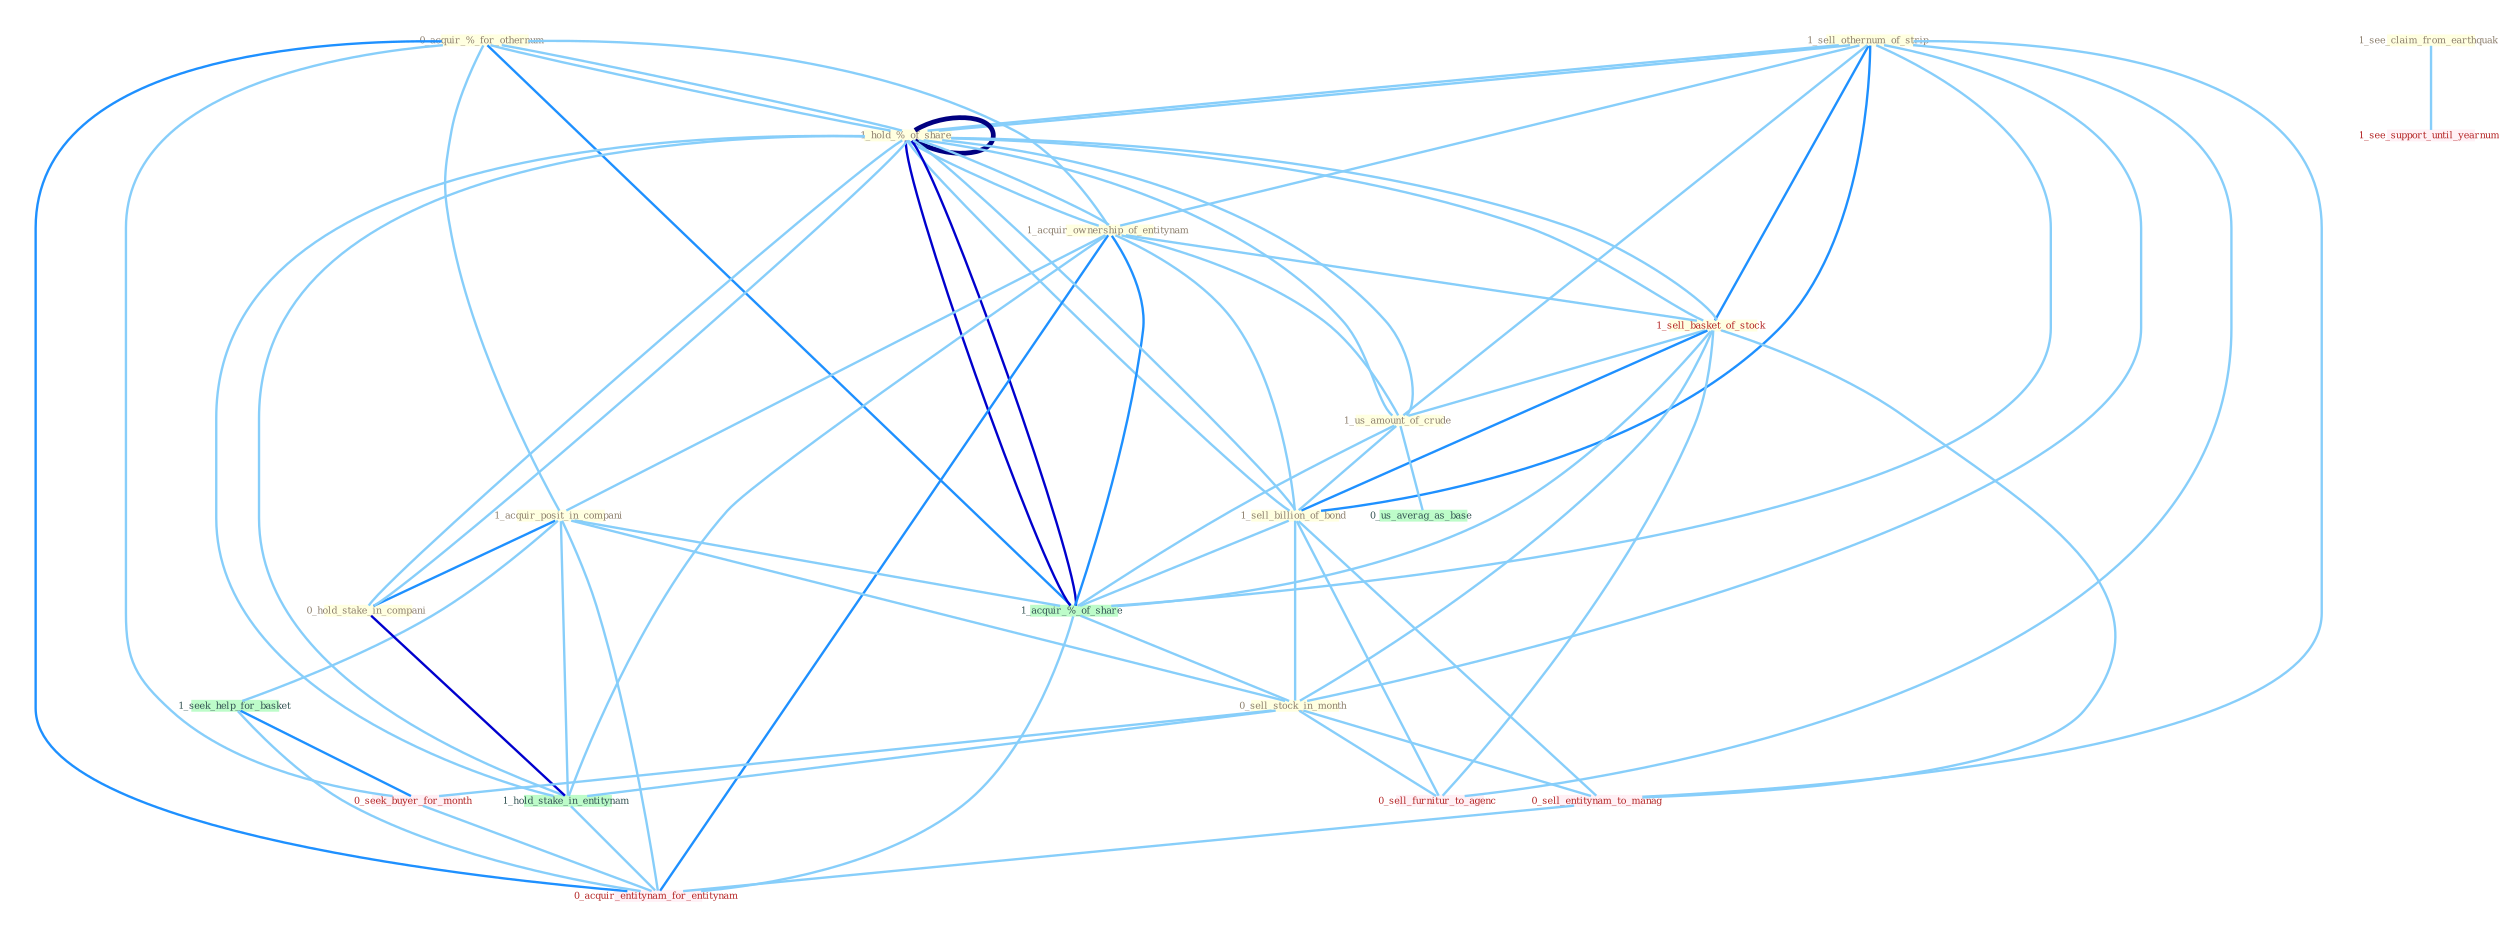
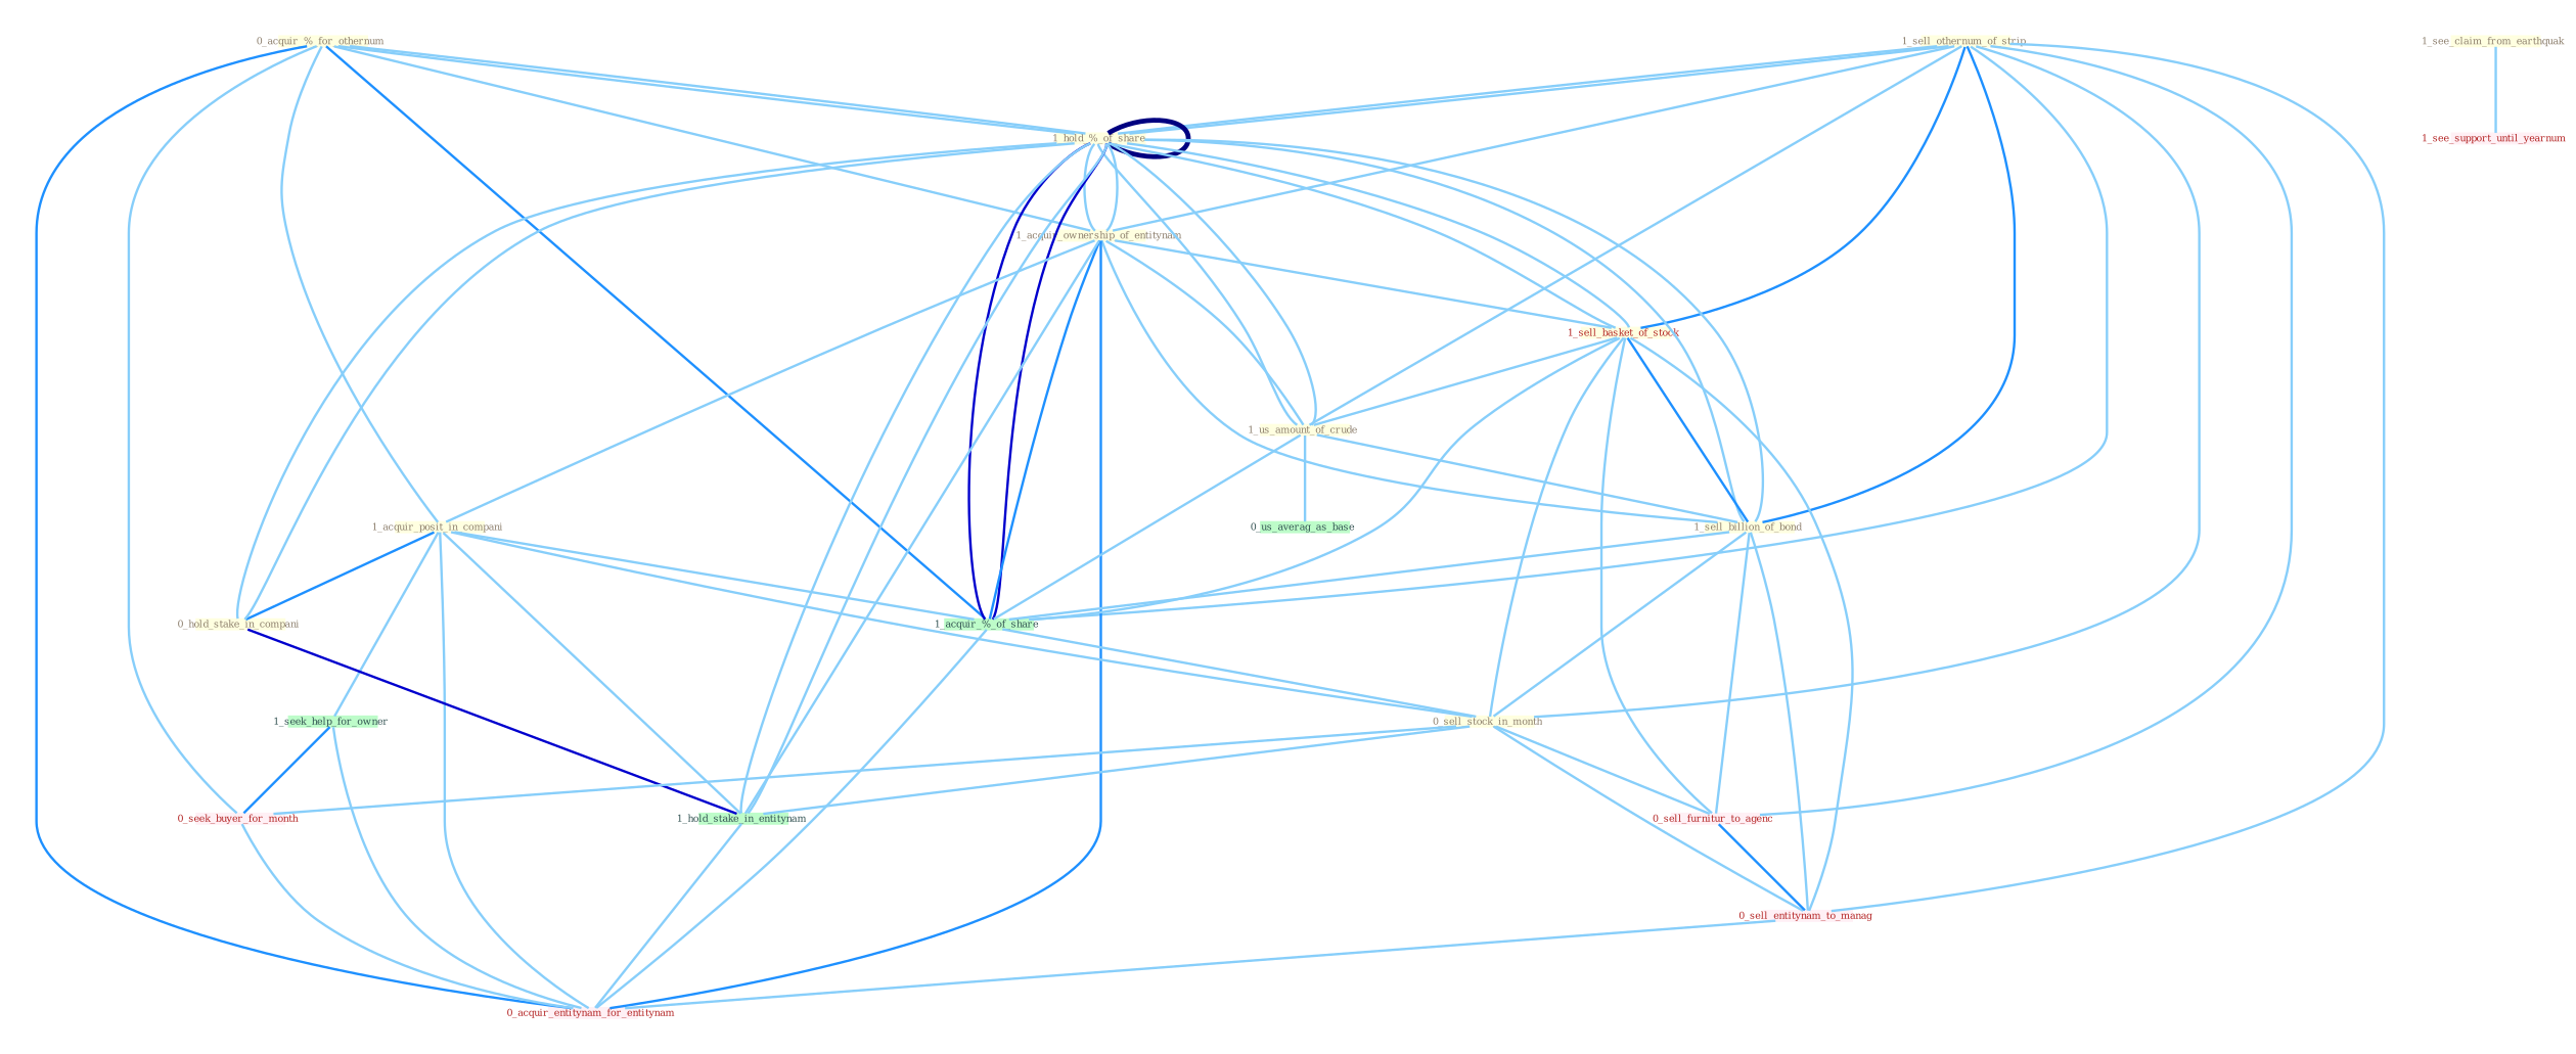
  graph {
    node [color="#ffffe0" fixedsize=true fontcolor="#8b7d6b" fontsize=4 shape=polygon style=filled]
    edge [color="#87cefa" w=1]
    "0_acquir_%_for_othernum " [height=.06 width=.5]
    "1_sell_othernum_of_strip " [height=.06 width=.5]
    "1_hold_%_of_share " [height=.06 width=.5]
    "1_see_claim_from_earthquak " [height=.06 width=.5]
    "1_acquir_ownership_of_entitynam " [height=.06 width=.5]
    "1_acquir_posit_in_compani " [height=.06 width=.5]
    "0_hold_stake_in_compani " [height=.06 width=.5]
    "1_sell_basket_of_stock " [fontcolor="#b22222" height=.06 width=.5]
    "1_us_amount_of_crude " [height=.06 width=.5]
    "1_sell_billion_of_bond " [height=.06 width=.5]
    "0_sell_stock_in_month " [height=.06 width=.5]
    "0_seek_buyer_for_month " [color="#fff0f5" fontcolor="#b22222" height=.06 width=.5]
    "1_see_support_until_yearnum " [color="#fff0f5" fontcolor="#b22222" height=.06 width=.5]
    "0_sell_furnitur_to_agenc " [color="#fff0f5" fontcolor="#b22222" height=.06 width=.5]
    "0_sell_entitynam_to_manag " [color="#fff0f5" fontcolor="#b22222" height=.06 width=.5]
    "0_acquir_entitynam_for_entitynam " [color="#fff0f5" fontcolor="#b22222" height=.06 width=.5]
    "1_acquir_%_of_share " [color="#BDFCC9" fontcolor="#2f4f4f" height=.06 width=.5]
    "1_hold_stake_in_entitynam " [color="#BDFCC9" fontcolor="#2f4f4f" height=.06 width=.5]
-   "1_seek_help_for_owner " [color="#BDFCC9" fontcolor="#2f4f4f" height=.06 width=.5 label="1_seek_help_for_basket"]
+   "1_seek_help_for_owner " [color="#BDFCC9" fontcolor="#2f4f4f" height=.06 width=.5]
    "0_us_averag_as_base " [color="#BDFCC9" fontcolor="#2f4f4f" height=.06 width=.5]
    subgraph sub_1 {
      "0_acquir_%_for_othernum "
      "1_sell_othernum_of_strip "
      "1_hold_%_of_share "
      "1_see_claim_from_earthquak "
      "1_acquir_ownership_of_entitynam "
      "1_acquir_posit_in_compani "
      "0_hold_stake_in_compani "
      "1_sell_basket_of_stock "
      "1_us_amount_of_crude "
      "1_sell_billion_of_bond "
      "0_sell_stock_in_month "
    }
    subgraph sub_2 {
      "0_seek_buyer_for_month "
      "1_see_support_until_yearnum "
      "0_sell_furnitur_to_agenc "
      "0_sell_entitynam_to_manag "
      "0_acquir_entitynam_for_entitynam "
    }
    "0_acquir_%_for_othernum " -- "1_hold_%_of_share "
    "0_acquir_%_for_othernum " -- "1_hold_%_of_share "
    "0_acquir_%_for_othernum " -- "1_acquir_ownership_of_entitynam "
    "0_acquir_%_for_othernum " -- "1_acquir_posit_in_compani "
    "0_acquir_%_for_othernum " -- "0_seek_buyer_for_month "
    "0_acquir_%_for_othernum " -- "0_acquir_entitynam_for_entitynam " [color="#1e90ff" w=2]
    "0_acquir_%_for_othernum " -- "1_acquir_%_of_share " [color="#1e90ff" w=2]
    "1_sell_othernum_of_strip " -- "1_hold_%_of_share "
    "1_sell_othernum_of_strip " -- "1_hold_%_of_share "
    "1_sell_othernum_of_strip " -- "1_acquir_ownership_of_entitynam "
    "1_sell_othernum_of_strip " -- "1_sell_basket_of_stock " [color="#1e90ff" w=2]
    "1_sell_othernum_of_strip " -- "1_us_amount_of_crude "
    "1_sell_othernum_of_strip " -- "1_sell_billion_of_bond " [color="#1e90ff" w=2]
    "1_sell_othernum_of_strip " -- "0_sell_stock_in_month "
    "1_sell_othernum_of_strip " -- "0_sell_furnitur_to_agenc "
    "1_sell_othernum_of_strip " -- "0_sell_entitynam_to_manag "
    "1_sell_othernum_of_strip " -- "1_acquir_%_of_share "
    "1_hold_%_of_share " -- "1_hold_%_of_share " [color="#000080" style=bold w=4]
    "1_hold_%_of_share " -- "1_acquir_ownership_of_entitynam "
    "1_hold_%_of_share " -- "0_hold_stake_in_compani "
    "1_hold_%_of_share " -- "1_sell_basket_of_stock "
    "1_hold_%_of_share " -- "1_us_amount_of_crude "
    "1_hold_%_of_share " -- "1_sell_billion_of_bond "
    "1_hold_%_of_share " -- "1_acquir_%_of_share " [color="#0000cd" w=3]
    "1_hold_%_of_share " -- "1_acquir_%_of_share " [color="#0000cd" w=3]
    "1_hold_%_of_share " -- "1_hold_stake_in_entitynam "
    "1_hold_%_of_share " -- "1_hold_stake_in_entitynam "
    "1_see_claim_from_earthquak " -- "1_see_support_until_yearnum "
    "1_acquir_ownership_of_entitynam " -- "1_hold_%_of_share "
    "1_acquir_ownership_of_entitynam " -- "1_acquir_posit_in_compani "
    "1_acquir_ownership_of_entitynam " -- "1_sell_basket_of_stock "
    "1_acquir_ownership_of_entitynam " -- "1_us_amount_of_crude "
    "1_acquir_ownership_of_entitynam " -- "1_sell_billion_of_bond "
    "1_acquir_ownership_of_entitynam " -- "0_acquir_entitynam_for_entitynam " [color="#1e90ff" w=2]
    "1_acquir_ownership_of_entitynam " -- "1_acquir_%_of_share " [color="#1e90ff" w=2]
    "1_acquir_ownership_of_entitynam " -- "1_hold_stake_in_entitynam "
    "1_acquir_posit_in_compani " -- "0_hold_stake_in_compani " [color="#1e90ff" w=2]
    "1_acquir_posit_in_compani " -- "0_sell_stock_in_month "
    "1_acquir_posit_in_compani " -- "0_acquir_entitynam_for_entitynam "
    "1_acquir_posit_in_compani " -- "1_acquir_%_of_share "
    "1_acquir_posit_in_compani " -- "1_hold_stake_in_entitynam "
    "1_acquir_posit_in_compani " -- "1_seek_help_for_owner "
    "0_hold_stake_in_compani " -- "1_hold_%_of_share "
    "0_hold_stake_in_compani " -- "1_hold_stake_in_entitynam " [color="#0000cd" w=3]
    "1_sell_basket_of_stock " -- "1_hold_%_of_share "
    "1_sell_basket_of_stock " -- "1_us_amount_of_crude "
    "1_sell_basket_of_stock " -- "1_sell_billion_of_bond " [color="#1e90ff" w=2]
    "1_sell_basket_of_stock " -- "0_sell_stock_in_month "
    "1_sell_basket_of_stock " -- "0_sell_furnitur_to_agenc "
    "1_sell_basket_of_stock " -- "0_sell_entitynam_to_manag "
    "1_sell_basket_of_stock " -- "1_acquir_%_of_share "
    "1_us_amount_of_crude " -- "1_hold_%_of_share "
    "1_us_amount_of_crude " -- "1_sell_billion_of_bond "
    "1_us_amount_of_crude " -- "1_acquir_%_of_share "
    "1_us_amount_of_crude " -- "0_us_averag_as_base "
    "1_sell_billion_of_bond " -- "1_hold_%_of_share "
    "1_sell_billion_of_bond " -- "0_sell_stock_in_month "
    "1_sell_billion_of_bond " -- "0_sell_furnitur_to_agenc "
    "1_sell_billion_of_bond " -- "0_sell_entitynam_to_manag "
    "1_sell_billion_of_bond " -- "1_acquir_%_of_share "
    "0_sell_stock_in_month " -- "0_seek_buyer_for_month "
    "0_sell_stock_in_month " -- "0_sell_furnitur_to_agenc "
    "0_sell_stock_in_month " -- "0_sell_entitynam_to_manag "
    "0_sell_stock_in_month " -- "1_hold_stake_in_entitynam "
    "0_seek_buyer_for_month " -- "0_acquir_entitynam_for_entitynam "
+   "0_sell_furnitur_to_agenc " -- "0_sell_entitynam_to_manag " [color="#1e90ff" w=2]
    "0_sell_entitynam_to_manag " -- "0_acquir_entitynam_for_entitynam "
    "1_acquir_%_of_share " -- "0_sell_stock_in_month "
    "1_acquir_%_of_share " -- "0_acquir_entitynam_for_entitynam "
    "1_hold_stake_in_entitynam " -- "0_acquir_entitynam_for_entitynam "
    "1_seek_help_for_owner " -- "0_seek_buyer_for_month " [color="#1e90ff" w=2]
    "1_seek_help_for_owner " -- "0_acquir_entitynam_for_entitynam "
  }
